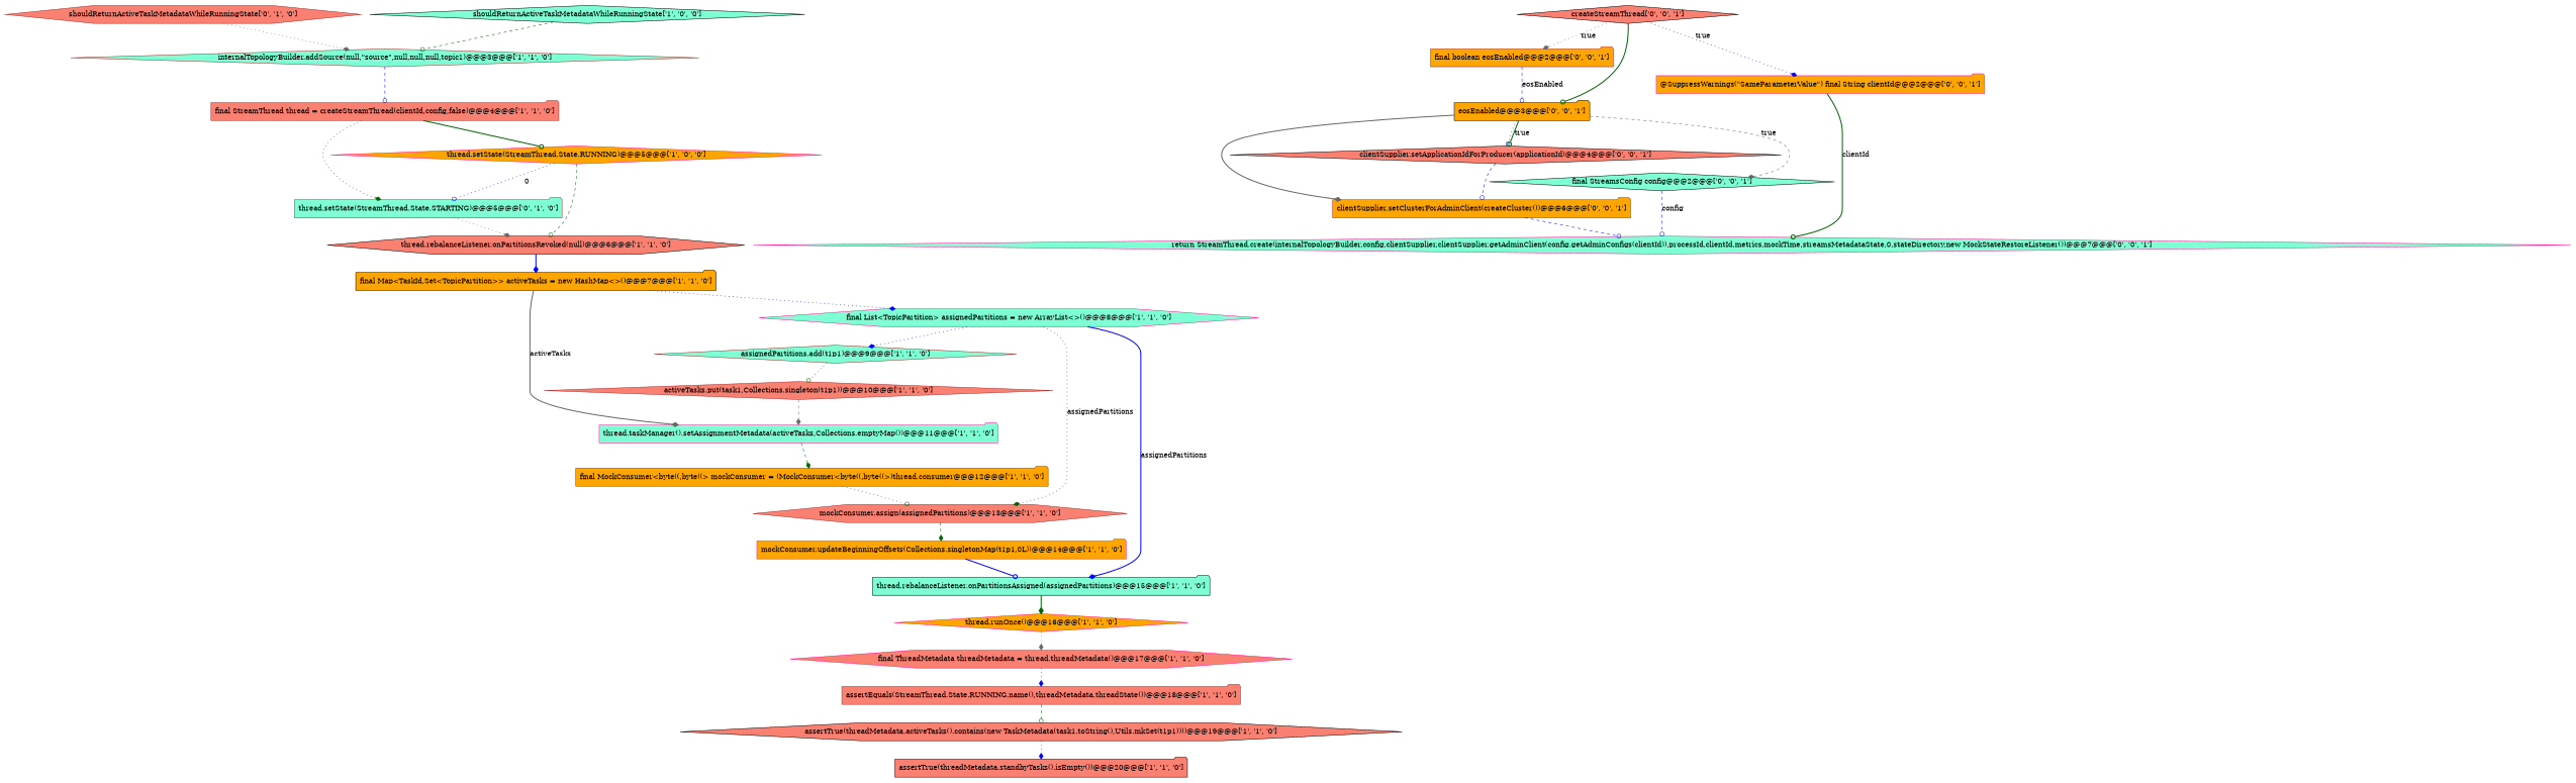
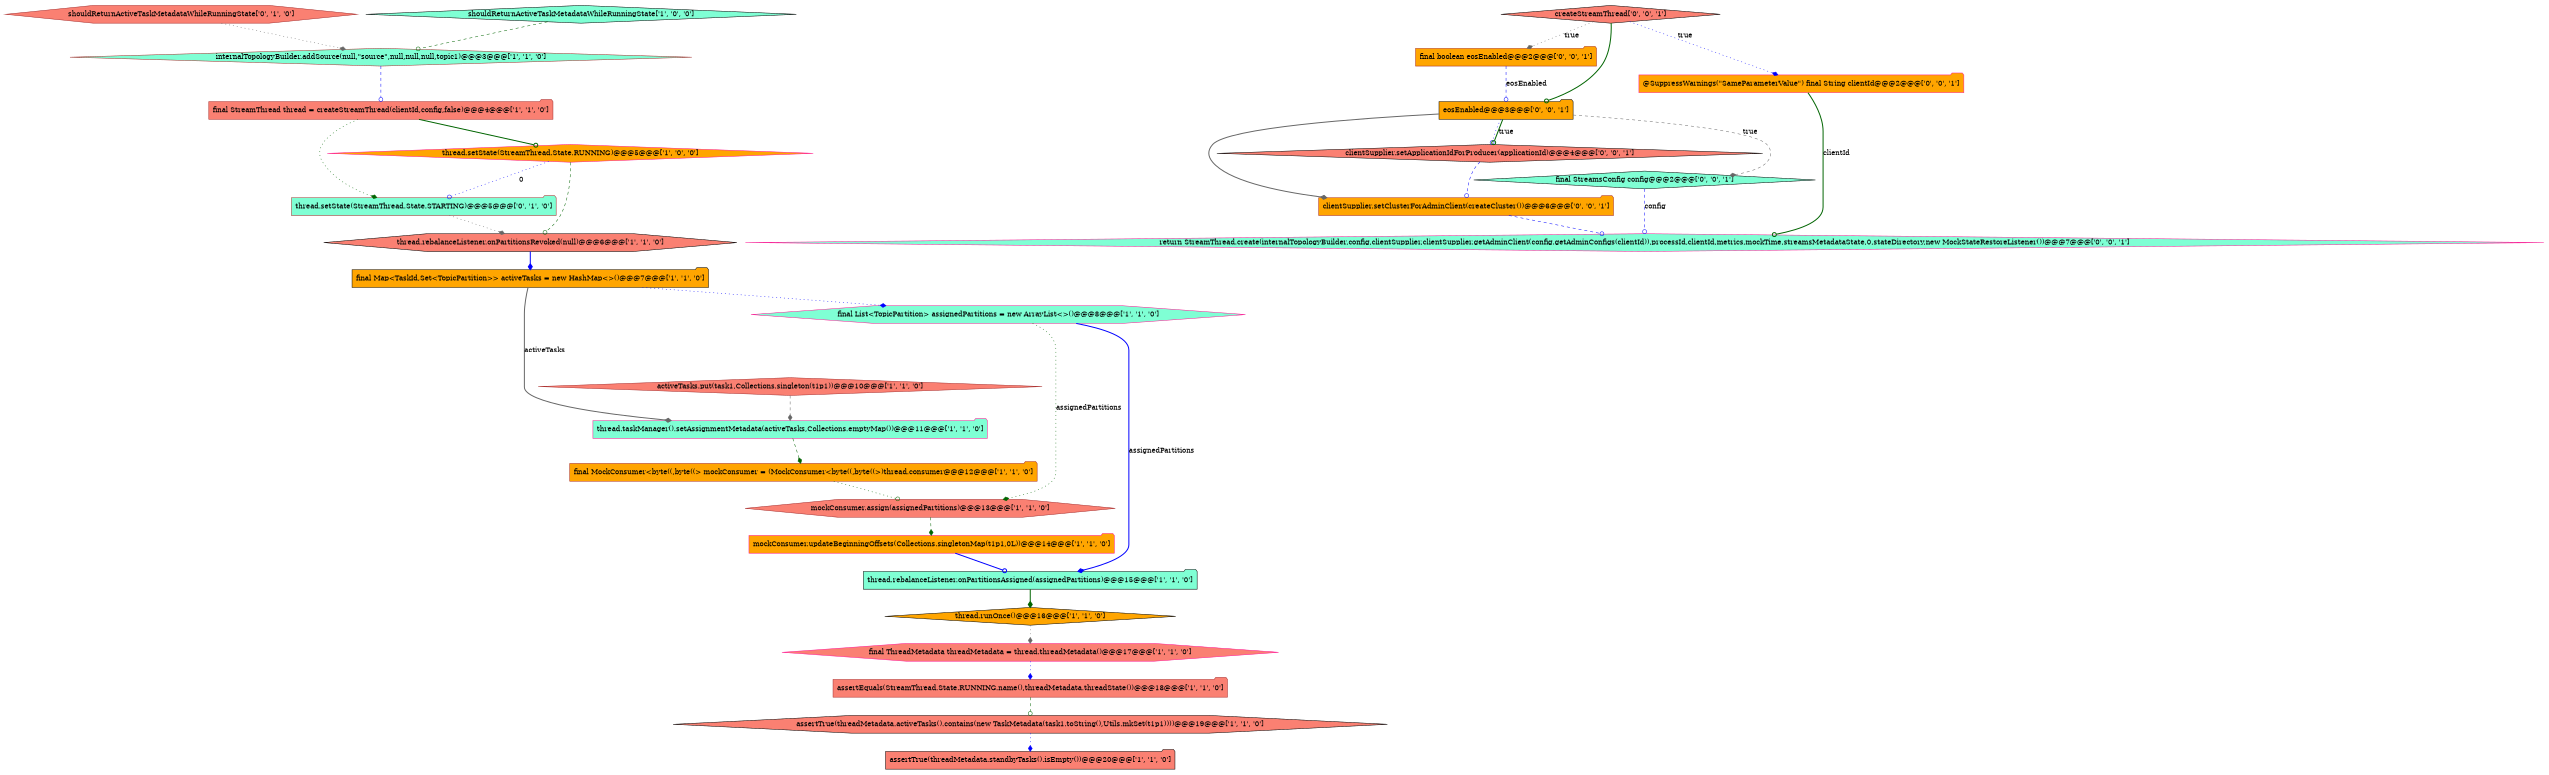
  digraph {
    node [color=brown fillcolor=salmon shape=folder style=filled]
    edge [arrowhead=diamond color=blue style=dotted]
    n1 [color=deeppink fillcolor=aquamarine label="final List<TopicPartition> assignedPartitions = new ArrayList<>()@@@8@@@['1', '1', '0']" shape=hexagon]
    n2 [color=black fillcolor=aquamarine label="thread.rebalanceListener.onPartitionsAssigned(assignedPartitions)@@@15@@@['1', '1', '0']"]
-   n3 [fillcolor=aquamarine label="assignedPartitions.add(t1p1)@@@9@@@['1', '1', '0']" shape=diamond]
    n4 [label="mockConsumer.assign(assignedPartitions)@@@13@@@['1', '1', '0']" shape=hexagon]
-   n5 [color=deeppink fillcolor=orange label="thread.runOnce()@@@16@@@['1', '1', '0']" shape=diamond]
+   n5 [color=black fillcolor=orange label="thread.runOnce()@@@16@@@['1', '1', '0']" shape=diamond]
    n6 [label="activeTasks.put(task1,Collections.singleton(t1p1))@@@10@@@['1', '1', '0']" shape=diamond]
    n7 [color=deeppink fillcolor=orange label="mockConsumer.updateBeginningOffsets(Collections.singletonMap(t1p1,0L))@@@14@@@['1', '1', '0']"]
    n8 [fillcolor=orange label="final boolean eosEnabled@@@2@@@['0', '0', '1']"]
    n9 [color=black fillcolor=orange label="eosEnabled@@@3@@@['0', '0', '1']"]
    n10 [fillcolor=orange label="clientSupplier.setClusterForAdminClient(createCluster())@@@6@@@['0', '0', '1']"]
    n11 [color=black label="clientSupplier.setApplicationIdForProducer(applicationId)@@@4@@@['0', '0', '1']" shape=diamond]
    n12 [color=black fillcolor=aquamarine label="final StreamsConfig config@@@2@@@['0', '0', '1']" shape=diamond]
    n13 [fillcolor=orange label="final MockConsumer<byte((,byte((> mockConsumer = (MockConsumer<byte((,byte((>)thread.consumer@@@12@@@['1', '1', '0']"]
    n14 [color=deeppink fillcolor=aquamarine label="return StreamThread.create(internalTopologyBuilder,config,clientSupplier,clientSupplier.getAdminClient(config.getAdminConfigs(clientId)),processId,clientId,metrics,mockTime,streamsMetadataState,0,stateDirectory,new MockStateRestoreListener())@@@7@@@['0', '0', '1']" shape=diamond]
    n15 [color=black label="assertTrue(threadMetadata.activeTasks().contains(new TaskMetadata(task1.toString(),Utils.mkSet(t1p1))))@@@19@@@['1', '1', '0']" shape=hexagon]
    n16 [color=black label="assertTrue(threadMetadata.standbyTasks().isEmpty())@@@20@@@['1', '1', '0']"]
    n17 [fillcolor=aquamarine label="internalTopologyBuilder.addSource(null,\"source\",null,null,null,topic1)@@@3@@@['1', '1', '0']" shape=diamond]
    n18 [label="final StreamThread thread = createStreamThread(clientId,config,false)@@@4@@@['1', '1', '0']"]
    n19 [fillcolor=aquamarine label="thread.setState(StreamThread.State.STARTING)@@@5@@@['0', '1', '0']"]
    n20 [color=deeppink fillcolor=orange label="thread.setState(StreamThread.State.RUNNING)@@@5@@@['1', '0', '0']" shape=diamond]
    n21 [color=black label="thread.rebalanceListener.onPartitionsRevoked(null)@@@6@@@['1', '1', '0']" shape=hexagon]
    n22 [color=black fillcolor=orange label="final Map<TaskId,Set<TopicPartition>> activeTasks = new HashMap<>()@@@7@@@['1', '1', '0']"]
    n23 [color=deeppink label="final ThreadMetadata threadMetadata = thread.threadMetadata()@@@17@@@['1', '1', '0']" shape=hexagon]
    n24 [color=deeppink fillcolor=aquamarine label="thread.taskManager().setAssignmentMetadata(activeTasks,Collections.emptyMap())@@@11@@@['1', '1', '0']"]
    n25 [color=deeppink fillcolor=orange label="@SuppressWarnings(\"SameParameterValue\") final String clientId@@@2@@@['0', '0', '1']"]
    n26 [label="shouldReturnActiveTaskMetadataWhileRunningState['0', '1', '0']" shape=hexagon]
    n27 [label="assertEquals(StreamThread.State.RUNNING.name(),threadMetadata.threadState())@@@18@@@['1', '1', '0']"]
    n28 [color=black fillcolor=aquamarine label="shouldReturnActiveTaskMetadataWhileRunningState['1', '0', '0']" shape=diamond]
    n29 [color=black label="createStreamThread['0', '0', '1']" shape=diamond]
    n1 -> n2 [label=assignedPartitions style=bold]
-   n1 -> n3
    n1 -> n4 [color=darkgreen label=assignedPartitions]
    n2 -> n5 [color=darkgreen style=bold]
-   n3 -> n6 [arrowhead=odot color=darkgreen]
    n4 -> n7 [color=darkgreen style=dashed]
    n5 -> n23 [color=gray40]
    n6 -> n24 [color=gray40 style=dashed]
    n7 -> n2 [arrowhead=odot style=bold]
    n8 -> n9 [arrowhead=odot label=eosEnabled style=dashed]
    n9 -> n10 [color=gray40 style=bold]
    n9 -> n11 [arrowhead=odot]
    n9 -> n11 [arrowhead=odot color=darkgreen label=true style=bold]
    n9 -> n12 [color=gray40 label=true style=dashed]
    n10 -> n14 [arrowhead=odot style=dashed]
    n11 -> n10 [arrowhead=odot style=dashed]
    n12 -> n14 [arrowhead=odot label=config style=dashed]
    n13 -> n4 [arrowhead=odot color=darkgreen]
    n15 -> n16
    n17 -> n18 [arrowhead=odot style=dashed]
    n18 -> n19 [color=darkgreen]
    n18 -> n20 [arrowhead=odot color=darkgreen style=bold]
    n19 -> n21 [color=gray40]
    n20 -> n19 [arrowhead=odot label=0]
    n20 -> n21 [arrowhead=odot color=darkgreen style=dashed]
    n21 -> n22 [style=bold]
    n22 -> n1
    n22 -> n24 [color=gray40 label=activeTasks style=bold]
    n23 -> n27
    n24 -> n13 [color=darkgreen style=dashed]
    n25 -> n14 [arrowhead=odot color=darkgreen label=clientId style=bold]
    n26 -> n17 [color=gray40]
    n27 -> n15 [arrowhead=odot color=darkgreen style=dashed]
    n28 -> n17 [arrowhead=odot color=darkgreen style=dashed]
    n29 -> n8 [color=gray40 label=true]
    n29 -> n9 [arrowhead=odot color=darkgreen style=bold]
    n29 -> n25 [label=true]
  }
